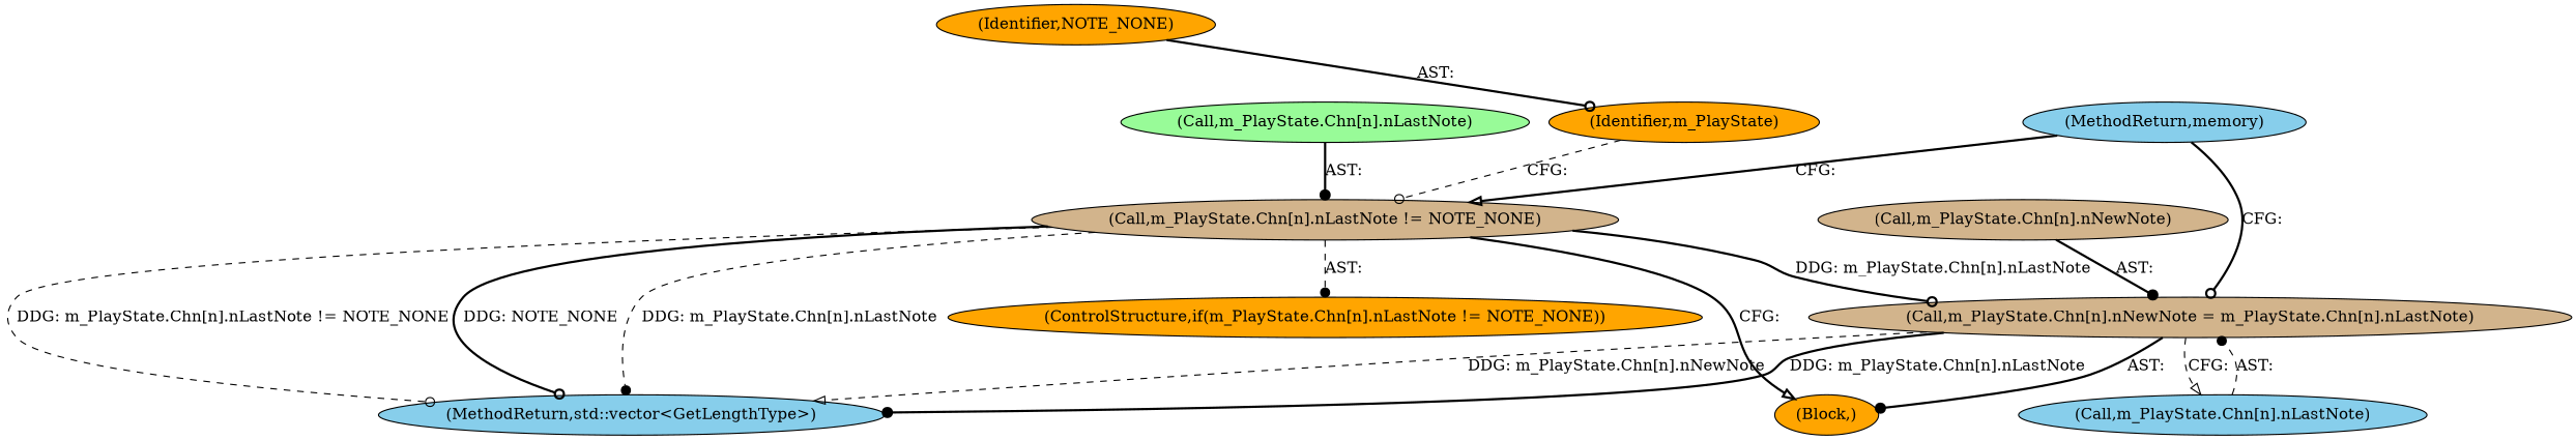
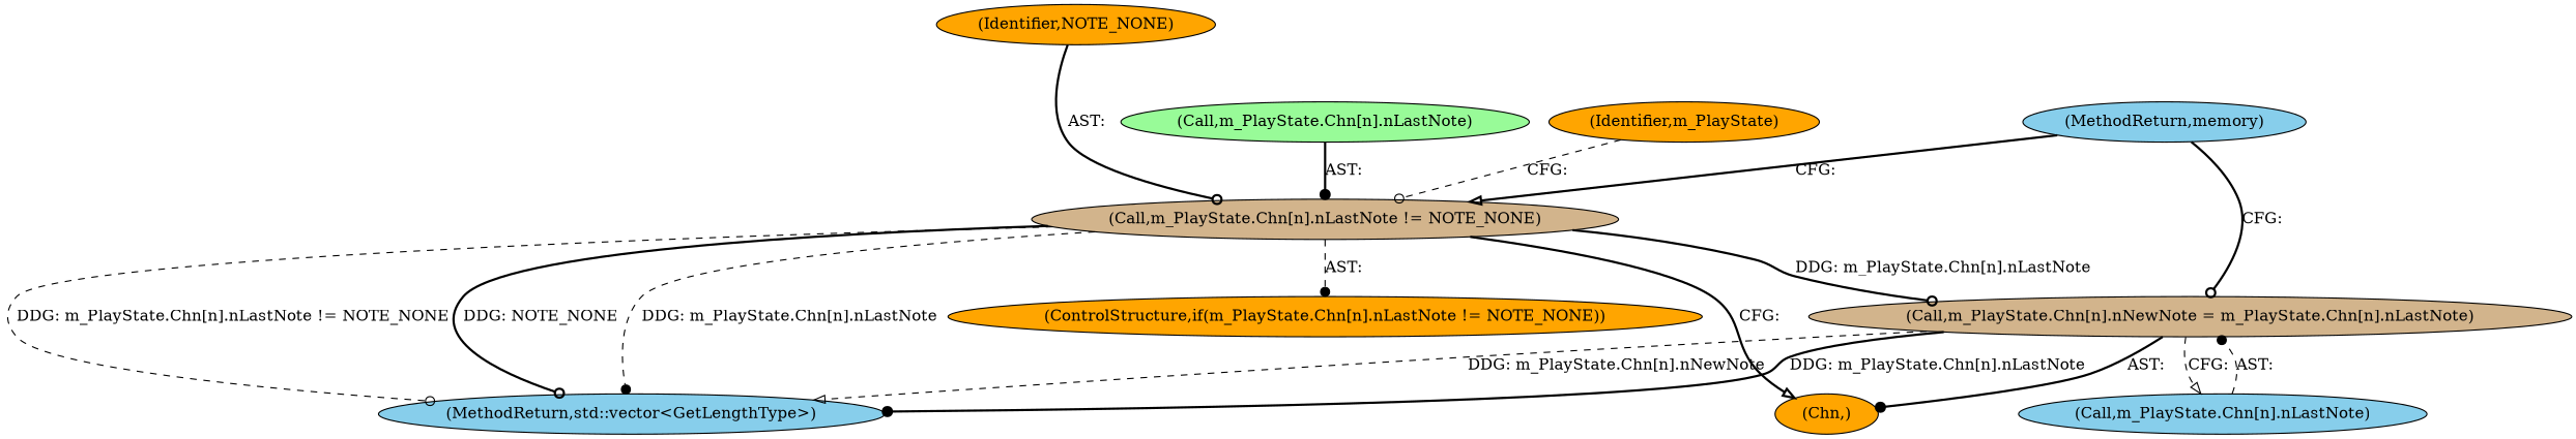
  digraph {
    node [fillcolor=orange style=filled]
    edge [arrowhead=dot style=bold]
    n1 [fillcolor=tan label="(Call,m_PlayState.Chn[n].nNewNote = m_PlayState.Chn[n].nLastNote)"]
    n2 [fillcolor=skyblue label="(MethodReturn,std::vector<GetLengthType>)"]
    n3 [fillcolor=skyblue label="(Call,m_PlayState.Chn[n].nLastNote)"]
-   n4 [label="(Block,)"]
+   n4 [label="(Chn,)"]
    n5 [fillcolor=tan label="(Call,m_PlayState.Chn[n].nLastNote != NOTE_NONE)"]
    n6 [label="(ControlStructure,if(m_PlayState.Chn[n].nLastNote != NOTE_NONE))"]
    n7 [label="(Identifier,NOTE_NONE)"]
-   n8 [fillcolor=tan label="(Call,m_PlayState.Chn[n].nNewNote)"]
    n9 [fillcolor=palegreen label="(Call,m_PlayState.Chn[n].nLastNote)"]
    n10 [label="(Identifier,m_PlayState)"]
    n11 [fillcolor=skyblue label="(MethodReturn,memory)"]
    n1 -> n2 [arrowhead=onormal label="DDG: m_PlayState.Chn[n].nNewNote" style=dashed]
    n1 -> n2 [label="DDG: m_PlayState.Chn[n].nLastNote"]
    n1 -> n3 [arrowhead=onormal label="CFG: " style=dashed]
    n1 -> n4 [label="AST: "]
    n3 -> n1 [label="AST: " style=dashed]
    n5 -> n1 [arrowhead=odot label="DDG: m_PlayState.Chn[n].nLastNote"]
    n5 -> n2 [label="DDG: m_PlayState.Chn[n].nLastNote" style=dashed]
    n5 -> n2 [arrowhead=odot label="DDG: NOTE_NONE"]
    n5 -> n2 [arrowhead=odot label="DDG: m_PlayState.Chn[n].nLastNote != NOTE_NONE" style=dashed]
    n5 -> n4 [arrowhead=onormal label="CFG: "]
    n5 -> n6 [label="AST: " style=dashed]
-   n7 -> n10 [arrowhead=odot label="AST: "]
-   n8 -> n1 [label="AST: "]
+   n7 -> n5 [arrowhead=odot label="AST: "]
    n9 -> n5 [label="AST: "]
    n10 -> n5 [arrowhead=odot label="CFG: " style=dashed]
    n11 -> n1 [arrowhead=odot label="CFG: "]
    n11 -> n5 [arrowhead=onormal label="CFG: "]
  }
